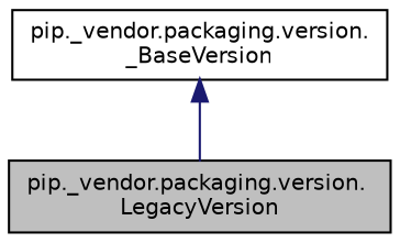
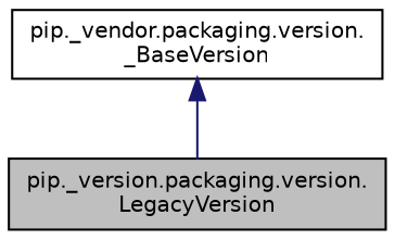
  digraph {
    fontname="DejaVu Sans"
    node [color=black fontname="DejaVu Sans" fontsize=10 shape=record style=filled]
-   n1 [fillcolor=grey75 fontcolor=black height=0.2 label="pip._vendor.packaging.version.\lLegacyVersion" width=0.4]
+   n1 [fillcolor=grey75 fontcolor=black height=0.2 label="pip._version.packaging.version.\lLegacyVersion" width=0.4]
    n2 [fillcolor=white height=0.2 label="pip._vendor.packaging.version.\l_BaseVersion" width=0.4]
    n2 -> n1 [color=midnightblue dir=back fontname="DejaVu Sans" fontsize=10 labelfontname=Helvetica labelfontsize=10 style=solid]
  }
